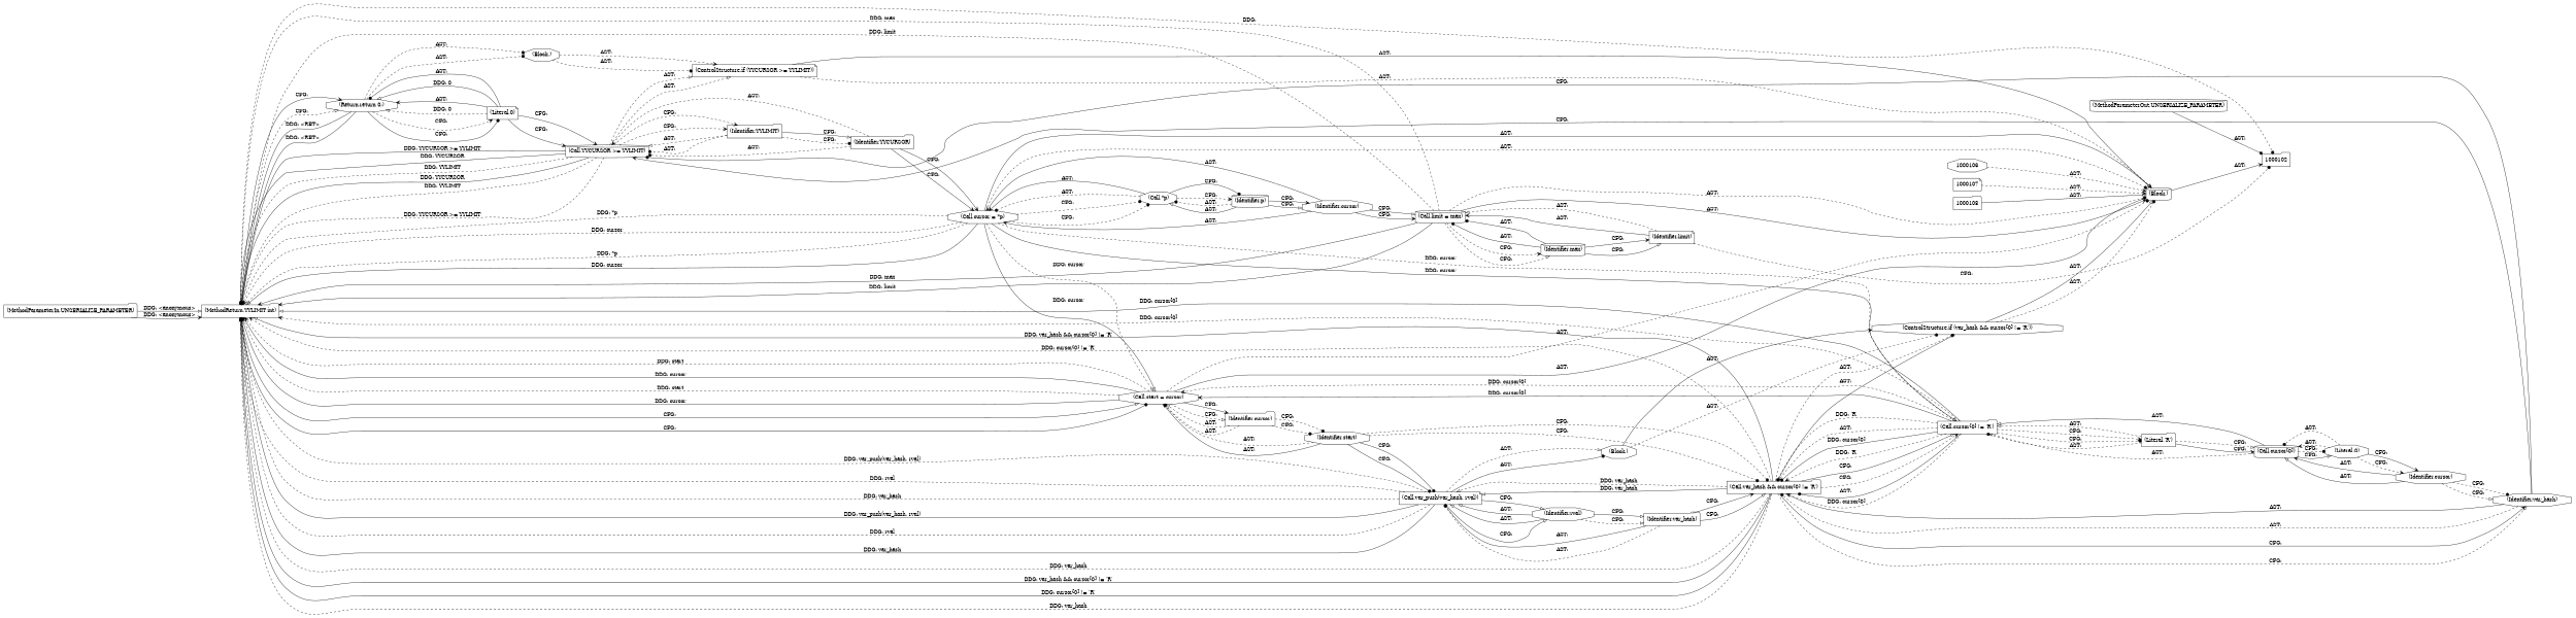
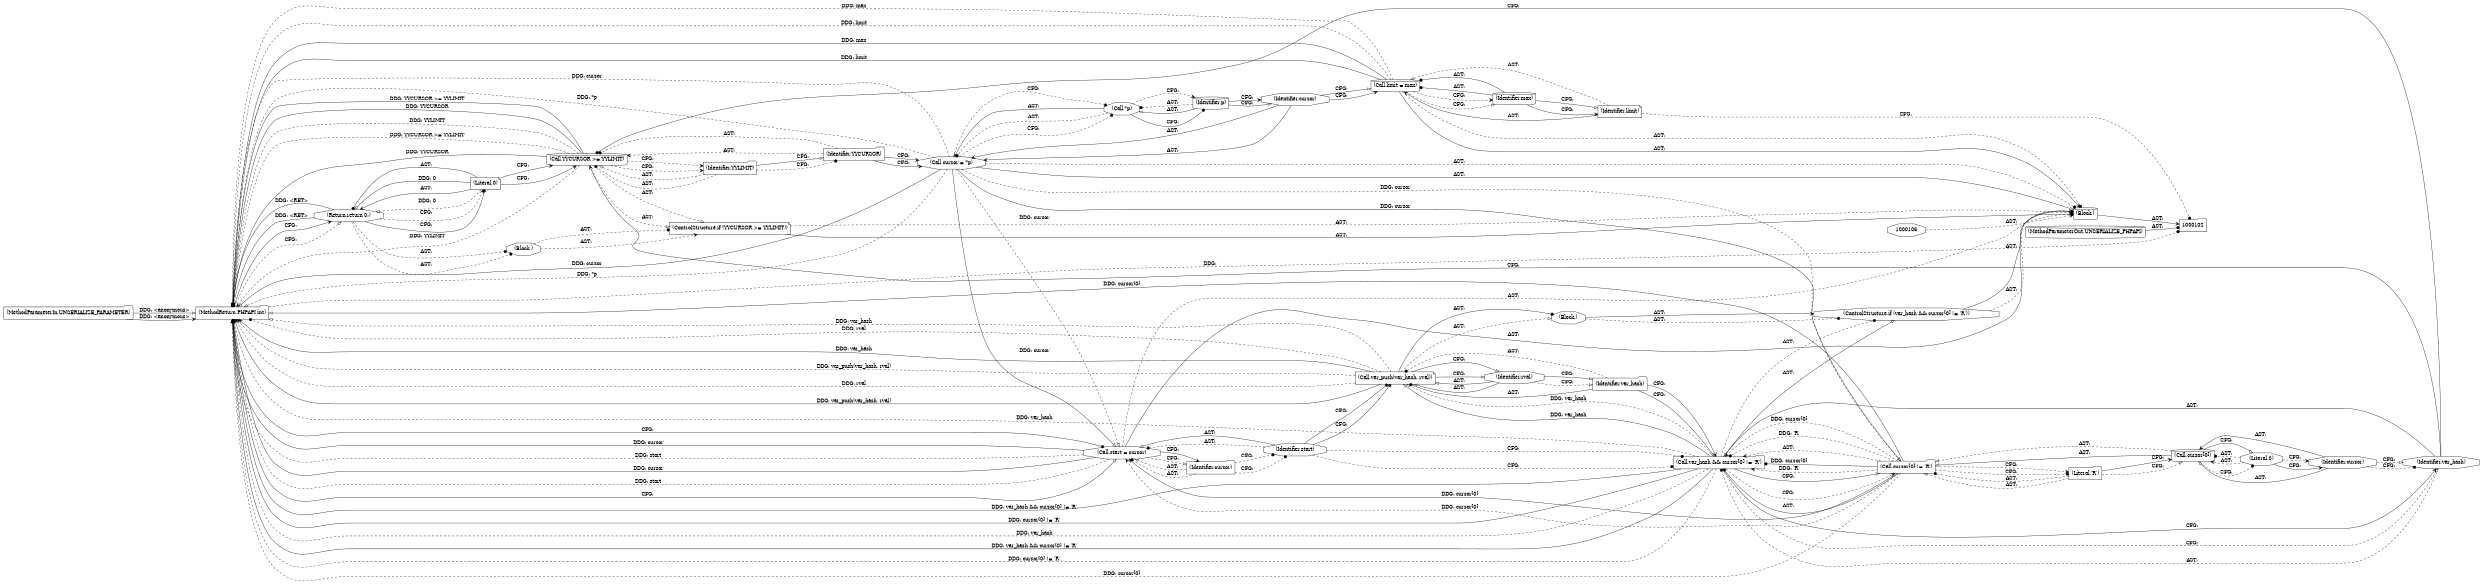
  digraph {
    rankdir=LR
    node [shape=octagon]
    edge [arrowhead=onormal style=dashed]
-   n1 [label="(MethodReturn,YYLIMIT int)" shape=folder]
+   n1 [label="(MethodReturn,PHPAPI int)" shape=folder]
    n2 [label="(Return,return 0;)"]
    n3 [label="(Call,start = cursor)"]
    1000102 [shape=folder]
    n5 [label="(Literal,0)" shape=note]
    n6 [label="(Block,)"]
    n7 [label="(Block,)" shape=cylinder]
    n8 [label="(Identifier,cursor)" shape=folder]
    n9 [label="(MethodParameterIn,UNSERIALIZE_PARAMETER)" shape=folder]
-   n10 [label="(MethodParameterOut,UNSERIALIZE_PARAMETER)" shape=cylinder]
+   n10 [label="(MethodParameterOut,UNSERIALIZE_PHPAPI)" shape=cylinder]
    n11 [label="(Call,YYCURSOR >= YYLIMIT)" shape=cylinder]
    n12 [label="(ControlStructure,if (YYCURSOR >= YYLIMIT))" shape=note]
    n13 [label="(Identifier,YYLIMIT)" shape=folder]
    n14 [label="(ControlStructure,if (var_hash && cursor[0] != 'R'))"]
    n15 [label="(Call,cursor[0] != 'R')" shape=folder]
    n16 [label="(Literal,'R')" shape=folder]
    n17 [label="(Call,var_hash && cursor[0] != 'R')" shape=folder]
    n18 [label="(Call,cursor[0])" shape=cylinder]
    n19 [label="(Identifier,var_hash)"]
    n20 [label="(Call,var_push(var_hash, rval))" shape=note]
    n21 [label="(Literal,0)"]
    n22 [label="(Identifier,cursor)"]
    n23 [label="(Block,)"]
    n24 [label="(Identifier,rval)"]
    n25 [label="(Identifier,var_hash)" shape=folder]
    n26 [label="(Identifier,start)"]
    n27 [label="(Call,limit = max)" shape=cylinder]
    n28 [label="(Identifier,max)" shape=cylinder]
    n29 [label="(Identifier,limit)" shape=note]
    n30 [label="(Call,cursor = *p)"]
    n31 [label="(Call,*p)"]
    n32 [label="(Identifier,p)" shape=cylinder]
    n33 [label="(Identifier,cursor)"]
    n34 [label="(Identifier,YYCURSOR)" shape=folder]
    1000106
-   1000107 [shape=note]
-   1000108 [shape=folder]
    n1 -> n2 [arrowhead=vee label="CFG: " style=solid]
    n1 -> n2 [label="CFG: "]
    n1 -> n3 [label="CFG: " style=solid]
    n1 -> n3 [arrowhead=dot label="CFG: " style=solid]
    n1 -> 1000102 [arrowhead=dot label="DDG: "]
    n2 -> n1 [label="DDG: <RET>" style=solid]
    n2 -> n1 [arrowhead=dot label="DDG: <RET>" style=solid]
    n2 -> n5 [arrowhead=vee label="CFG: "]
    n2 -> n5 [arrowhead=dot label="CFG: " style=solid]
    n2 -> n6 [arrowhead=dot label="AST: "]
    n2 -> n6 [arrowhead=dot label="AST: "]
    n3 -> n1 [arrowhead=vee label="DDG: start"]
    n3 -> n1 [label="DDG: cursor" style=solid]
    n3 -> n1 [arrowhead=dot label="DDG: start"]
    n3 -> n1 [label="DDG: cursor" style=solid]
    n3 -> n7 [label="AST: " style=solid]
    n3 -> n7 [arrowhead=dot label="AST: "]
    n3 -> n8 [arrowhead=vee label="CFG: " style=solid]
    n3 -> n8 [label="CFG: "]
    n5 -> n2 [arrowhead=dot label="AST: " style=solid]
    n5 -> n2 [label="DDG: 0" style=solid]
    n5 -> n2 [arrowhead=vee label="AST: " style=solid]
    n5 -> n2 [label="DDG: 0"]
    n5 -> n11 [arrowhead=vee label="CFG: " style=solid]
    n5 -> n11 [arrowhead=vee label="CFG: " style=solid]
    n6 -> n12 [arrowhead=vee label="AST: "]
    n6 -> n12 [arrowhead=dot label="AST: "]
    n7 -> 1000102 [arrowhead=vee label="AST: " style=solid]
    n8 -> n3 [label="AST: "]
    n8 -> n3 [arrowhead=dot label="AST: "]
    n8 -> n26 [arrowhead=dot label="CFG: "]
    n8 -> n26 [arrowhead=dot label="CFG: "]
    n9 -> n1 [label="DDG: <anonymous>" style=solid]
    n9 -> n1 [arrowhead=vee label="DDG: <anonymous>" style=solid]
    n10 -> 1000102 [arrowhead=dot label="AST: " style=solid]
    n11 -> n1 [arrowhead=vee label="DDG: YYCURSOR >= YYLIMIT" style=solid]
    n11 -> n1 [arrowhead=dot label="DDG: YYCURSOR" style=solid]
    n11 -> n1 [arrowhead=vee label="DDG: YYLIMIT"]
    n11 -> n1 [arrowhead=vee label="DDG: YYCURSOR >= YYLIMIT"]
    n11 -> n1 [label="DDG: YYCURSOR" style=solid]
    n11 -> n1 [arrowhead=vee label="DDG: YYLIMIT"]
    n11 -> n12 [label="AST: "]
    n11 -> n12 [label="AST: "]
    n11 -> n13 [arrowhead=vee label="CFG: "]
    n11 -> n13 [arrowhead=vee label="CFG: "]
    n12 -> n7 [label="AST: " style=solid]
    n12 -> n7 [arrowhead=vee label="AST: "]
    n13 -> n11 [label="AST: "]
    n13 -> n11 [arrowhead=dot label="AST: "]
    n13 -> n34 [label="CFG: " style=solid]
    n13 -> n34 [arrowhead=dot label="CFG: "]
    n14 -> n7 [label="AST: " style=solid]
    n14 -> n7 [arrowhead=dot label="AST: "]
    n15 -> n1 [arrowhead=vee label="DDG: cursor[0]"]
    n15 -> n1 [label="DDG: cursor[0]" style=solid]
    n15 -> n3 [arrowhead=vee label="DDG: cursor[0]"]
    n15 -> n3 [arrowhead=vee label="DDG: cursor[0]" style=solid]
    n15 -> n16 [arrowhead=vee label="CFG: "]
    n15 -> n16 [arrowhead=dot label="CFG: "]
    n15 -> n17 [arrowhead=dot label="AST: " style=solid]
    n15 -> n17 [arrowhead=vee label="DDG: cursor[0]"]
    n15 -> n17 [arrowhead=dot label="DDG: 'R'"]
    n15 -> n17 [arrowhead=vee label="AST: "]
    n15 -> n17 [arrowhead=dot label="DDG: cursor[0]" style=solid]
    n15 -> n17 [arrowhead=vee label="DDG: 'R'"]
    n16 -> n15 [arrowhead=dot label="AST: "]
    n16 -> n15 [label="AST: "]
    n16 -> n18 [arrowhead=vee label="CFG: " style=solid]
    n16 -> n18 [label="CFG: "]
    n17 -> n1 [arrowhead=vee label="DDG: var_hash"]
    n17 -> n1 [arrowhead=dot label="DDG: var_hash && cursor[0] != 'R'" style=solid]
    n17 -> n1 [label="DDG: cursor[0] != 'R'" style=solid]
    n17 -> n1 [arrowhead=vee label="DDG: var_hash"]
    n17 -> n1 [label="DDG: var_hash && cursor[0] != 'R'" style=solid]
    n17 -> n1 [arrowhead=vee label="DDG: cursor[0] != 'R'"]
    n17 -> n14 [label="AST: " style=solid]
    n17 -> n14 [arrowhead=dot label="AST: "]
    n17 -> n15 [arrowhead=vee label="CFG: "]
    n17 -> n15 [label="CFG: " style=solid]
    n17 -> n19 [arrowhead=vee label="CFG: " style=solid]
    n17 -> n19 [label="CFG: "]
    n17 -> n20 [label="DDG: var_hash"]
    n17 -> n20 [label="DDG: var_hash" style=solid]
    n18 -> n15 [label="AST: " style=solid]
    n18 -> n15 [label="AST: "]
    n18 -> n21 [arrowhead=dot label="CFG: "]
    n18 -> n21 [label="CFG: " style=solid]
    n19 -> n11 [arrowhead=dot label="CFG: " style=solid]
    n19 -> n11 [arrowhead=vee label="CFG: " style=solid]
    n19 -> n17 [arrowhead=dot label="AST: "]
    n19 -> n17 [label="AST: " style=solid]
    n20 -> n1 [arrowhead=vee label="DDG: var_hash" style=solid]
    n20 -> n1 [arrowhead=vee label="DDG: var_push(var_hash, rval)"]
    n20 -> n1 [arrowhead=dot label="DDG: rval"]
    n20 -> n1 [label="DDG: var_hash"]
    n20 -> n1 [label="DDG: var_push(var_hash, rval)" style=solid]
    n20 -> n1 [arrowhead=dot label="DDG: rval"]
    n20 -> n23 [arrowhead=dot label="AST: " style=solid]
    n20 -> n23 [label="AST: "]
    n20 -> n24 [label="CFG: " style=solid]
    n20 -> n24 [label="CFG: " style=solid]
    n21 -> n18 [arrowhead=dot label="AST: "]
    n21 -> n18 [arrowhead=vee label="AST: "]
    n21 -> n22 [arrowhead=vee label="CFG: " style=solid]
    n21 -> n22 [arrowhead=vee label="CFG: "]
    n22 -> n18 [arrowhead=vee label="AST: " style=solid]
    n22 -> n18 [label="AST: " style=solid]
    n22 -> n19 [arrowhead=dot label="CFG: "]
    n22 -> n19 [label="CFG: "]
    n23 -> n14 [arrowhead=vee label="AST: " style=solid]
    n23 -> n14 [arrowhead=dot label="AST: "]
    n24 -> n20 [label="AST: " style=solid]
    n24 -> n20 [label="AST: " style=solid]
    n24 -> n25 [label="CFG: " style=solid]
    n24 -> n25 [label="CFG: "]
    n25 -> n17 [label="CFG: " style=solid]
    n25 -> n17 [arrowhead=vee label="CFG: " style=solid]
    n25 -> n20 [arrowhead=dot label="AST: " style=solid]
    n25 -> n20 [arrowhead=dot label="AST: "]
    n26 -> n3 [arrowhead=dot label="AST: "]
    n26 -> n3 [label="AST: " style=solid]
    n26 -> n17 [arrowhead=dot label="CFG: "]
    n26 -> n17 [arrowhead=dot label="CFG: "]
    n26 -> n20 [arrowhead=dot label="CFG: " style=solid]
    n26 -> n20 [arrowhead=dot label="CFG: " style=solid]
    n27 -> n1 [arrowhead=vee label="DDG: limit" style=solid]
    n27 -> n1 [arrowhead=dot label="DDG: max"]
    n27 -> n1 [arrowhead=dot label="DDG: limit"]
    n27 -> n1 [arrowhead=vee label="DDG: max" style=solid]
    n27 -> n7 [arrowhead=dot label="AST: "]
    n27 -> n7 [arrowhead=vee label="AST: " style=solid]
    n27 -> n28 [arrowhead=vee label="CFG: "]
    n27 -> n28 [label="CFG: "]
    n28 -> n27 [arrowhead=dot label="AST: " style=solid]
    n28 -> n27 [arrowhead=dot label="AST: " style=solid]
    n28 -> n29 [label="CFG: " style=solid]
    n28 -> n29 [arrowhead=vee label="CFG: " style=solid]
    n29 -> 1000102 [arrowhead=dot label="CFG: "]
    n29 -> n27 [label="AST: "]
    n29 -> n27 [arrowhead=vee label="AST: " style=solid]
    n30 -> n1 [label="DDG: cursor" style=solid]
    n30 -> n1 [label="DDG: *p"]
    n30 -> n1 [arrowhead=vee label="DDG: cursor"]
    n30 -> n1 [label="DDG: *p"]
    n30 -> n3 [label="DDG: cursor" style=solid]
    n30 -> n3 [label="DDG: cursor"]
    n30 -> n7 [label="AST: " style=solid]
    n30 -> n7 [arrowhead=dot label="AST: "]
    n30 -> n15 [label="DDG: cursor"]
    n30 -> n15 [label="DDG: cursor" style=solid]
    n30 -> n31 [arrowhead=dot label="CFG: "]
    n30 -> n31 [arrowhead=dot label="CFG: "]
    n31 -> n30 [arrowhead=vee label="AST: " style=solid]
    n31 -> n30 [arrowhead=dot label="AST: "]
    n31 -> n32 [arrowhead=dot label="CFG: " style=solid]
    n31 -> n32 [arrowhead=vee label="CFG: "]
    n32 -> n31 [arrowhead=dot label="AST: "]
    n32 -> n31 [label="AST: " style=solid]
    n32 -> n33 [label="CFG: " style=solid]
    n32 -> n33 [arrowhead=vee label="CFG: " style=solid]
    n33 -> n27 [arrowhead=vee label="CFG: " style=solid]
    n33 -> n27 [label="CFG: " style=solid]
    n33 -> n30 [arrowhead=vee label="AST: " style=solid]
    n33 -> n30 [arrowhead=vee label="AST: " style=solid]
    n34 -> n11 [arrowhead=dot label="AST: "]
    n34 -> n11 [arrowhead=vee label="AST: "]
    n34 -> n30 [arrowhead=vee label="CFG: " style=solid]
    n34 -> n30 [arrowhead=vee label="CFG: " style=solid]
    1000106 -> n7 [arrowhead=vee label="AST: "]
-   1000107 -> n7 [arrowhead=vee label="AST: "]
-   1000108 -> n7 [label="AST: " style=solid]
  }
